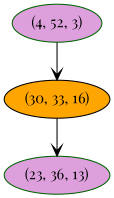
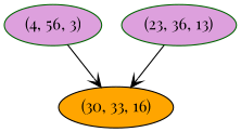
  digraph {
    fontname="Playfair Display"
    node [color=darkgreen fillcolor=plum fontname="Playfair Display" style=filled]
    edge [arrowhead=vee fontname="Playfair Display"]
    "(30, 33, 16)" [color=black fillcolor=orange]
-   "(4, 56, 3)" [label="(4, 52, 3)"]
+   "(4, 56, 3)"
    "(23, 36, 13)"
    "(4, 56, 3)" -> "(30, 33, 16)"
-   "(30, 33, 16)" -> "(23, 36, 13)"
+   "(23, 36, 13)" -> "(30, 33, 16)"
  }
